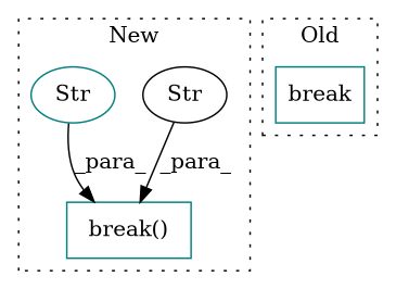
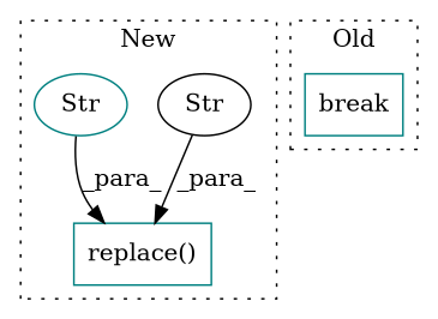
  digraph {
    fontname="DejaVu Serif"
    node [a=66 l=5 shape=box color=teal fontname="DejaVu Serif"]
    edge [fontname="DejaVu Serif"]
-   n1 [a=75 l="16,1" label="break()" s="8228,8253"]
+   n1 [a=75 l="16,1" label="replace()" s="8228,8253"]
    n2 [l=2 label=Str s=8251 shape=ellipse color=black]
    n3 [label=Str s=8244 shape=ellipse]
    n4 [a=94 label=break s=8202]
    subgraph cluster_1 {
      label=New
      style=dotted
      n1
      n2
      n3
    }
    subgraph cluster_2 {
      label=Old
      style=dotted
      n4
    }
    n2 -> n1 [label=_para_]
    n3 -> n1 [label=_para_]
  }
